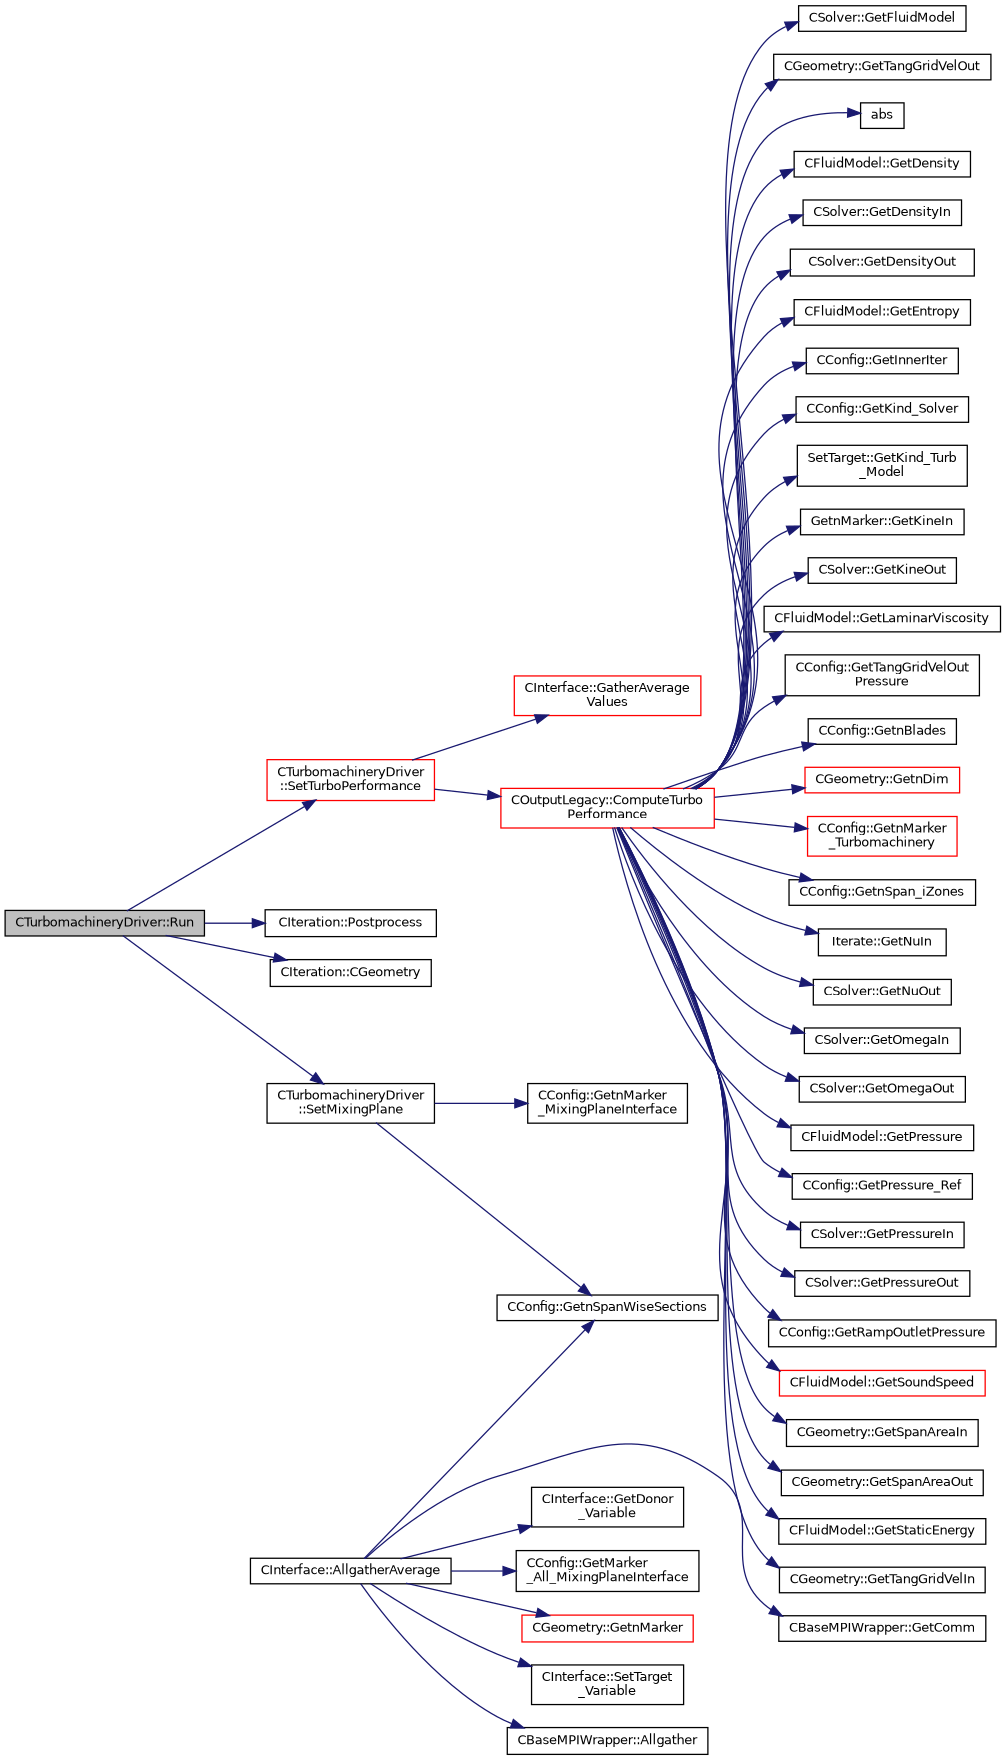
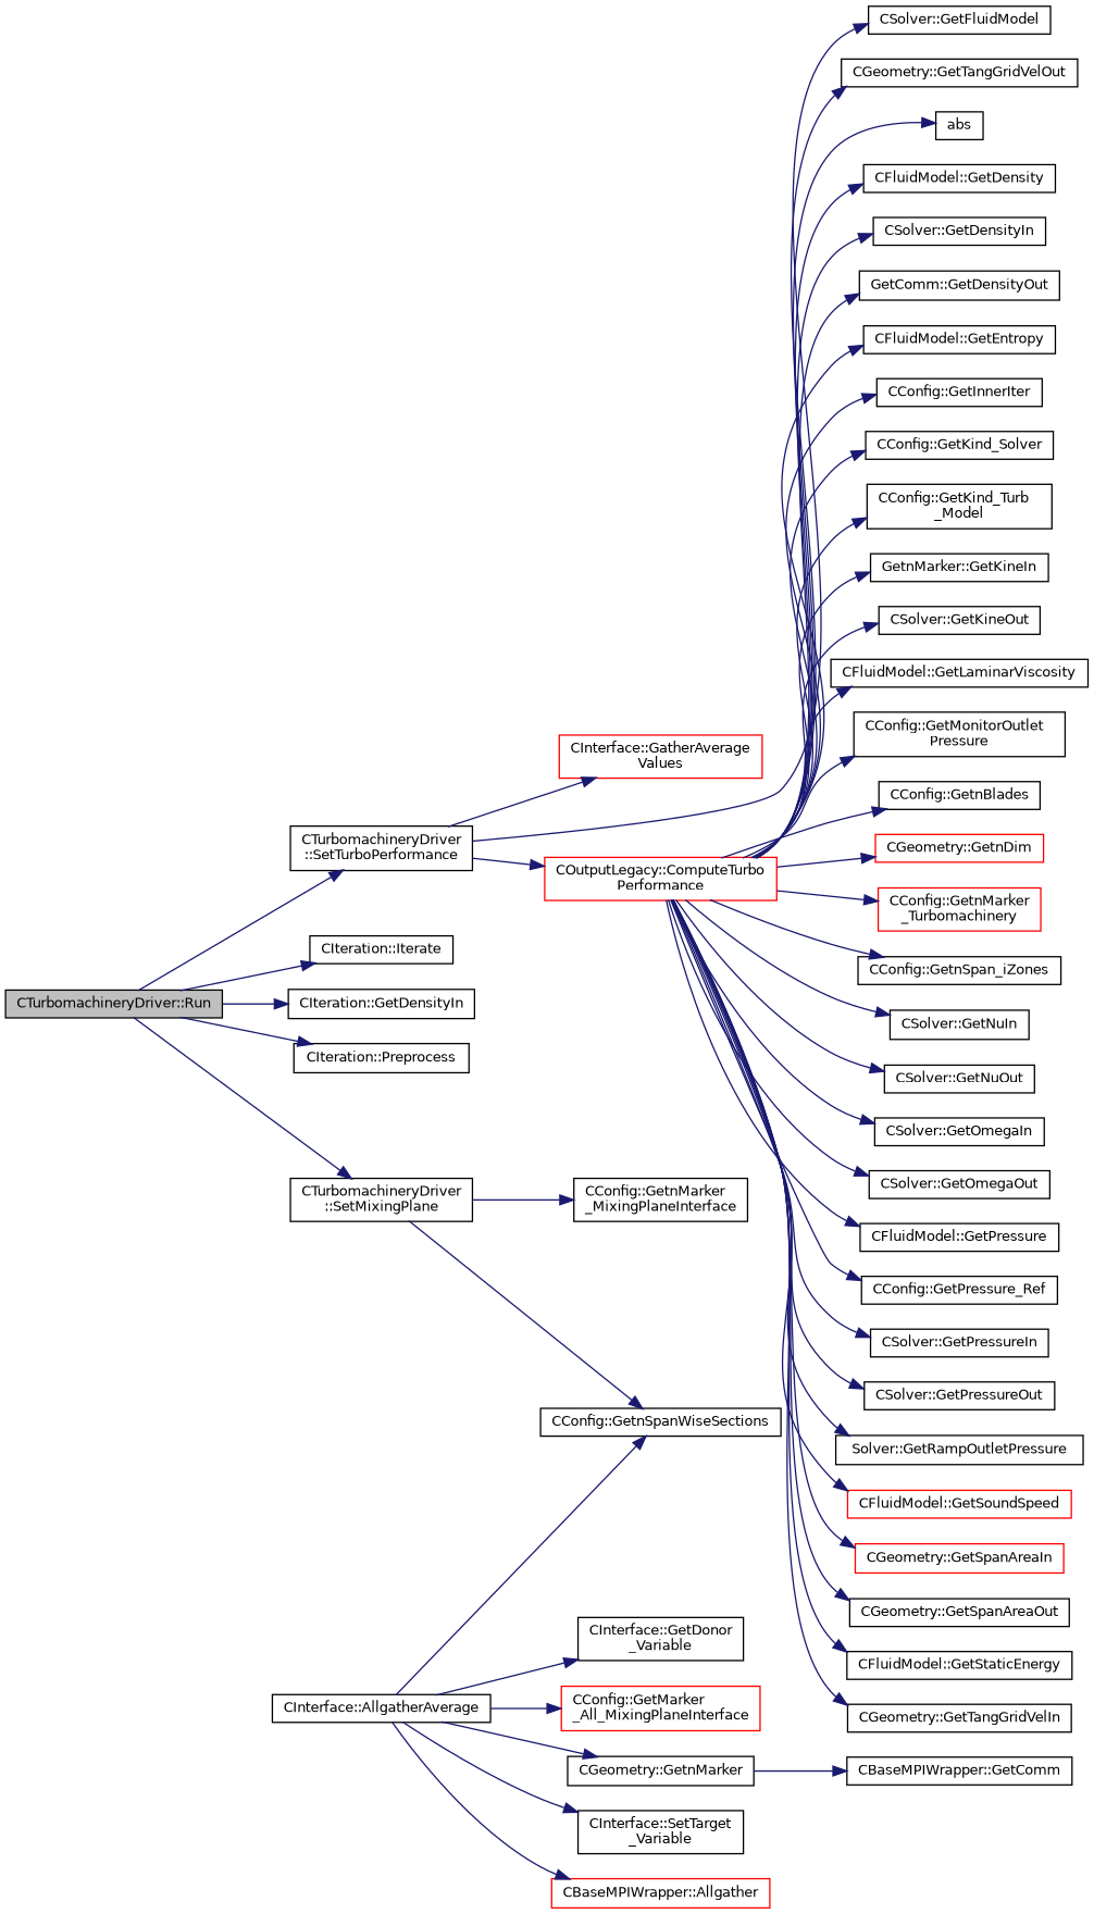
  digraph {
    rankdir=LR
    node [color=black fillcolor=white fontname=Helvetica fontsize=10 shape=record style=filled]
    edge [color=midnightblue fontname=Helvetica fontsize=10 labelfontname=Helvetica labelfontsize=10 style=solid]
    n1 [fillcolor=grey75 fontcolor=black height=0.2 label="CTurbomachineryDriver::Run" width=0.4]
-   n3 [height=0.2 label="CIteration::Postprocess" width=0.4]
-   n4 [height=0.2 label="CIteration::CGeometry" width=0.4]
+   n2 [height=0.2 label="CIteration::Iterate" width=0.4]
+   n3 [height=0.2 label="CIteration::GetDensityIn" width=0.4]
+   n4 [height=0.2 label="CIteration::Preprocess" width=0.4]
    n5 [height=0.2 label="CTurbomachineryDriver\l::SetMixingPlane" width=0.4]
-   n6 [color=red height=0.2 label="CTurbomachineryDriver\l::SetTurboPerformance" width=0.4]
+   n6 [height=0.2 label="CTurbomachineryDriver\l::SetTurboPerformance" width=0.4]
    n7 [height=0.2 label="CConfig::GetnMarker\l_MixingPlaneInterface" width=0.4]
    n8 [height=0.2 label="CConfig::GetnSpanWiseSections" width=0.4]
    n9 [color=red height=0.2 label="COutputLegacy::ComputeTurbo\lPerformance" width=0.4]
    n10 [color=red height=0.2 label="CInterface::GatherAverage\lValues" width=0.4]
    n11 [height=0.2 label="CInterface::AllgatherAverage" width=0.4]
-   n12 [height=0.2 label="CBaseMPIWrapper::Allgather" width=0.4]
+   n12 [color=red height=0.2 label="CBaseMPIWrapper::Allgather" width=0.4]
    n13 [height=0.2 label="CBaseMPIWrapper::GetComm" width=0.4]
    n14 [height=0.2 label="CInterface::GetDonor\l_Variable" width=0.4]
-   n15 [height=0.2 label="CConfig::GetMarker\l_All_MixingPlaneInterface" width=0.4]
-   n16 [color=red height=0.2 label="CGeometry::GetnMarker" width=0.4]
+   n15 [color=red height=0.2 label="CConfig::GetMarker\l_All_MixingPlaneInterface" width=0.4]
+   n16 [height=0.2 label="CGeometry::GetnMarker" width=0.4]
    n17 [height=0.2 label="CInterface::SetTarget\l_Variable" width=0.4]
    n18 [height=0.2 label=abs width=0.4]
    n19 [height=0.2 label="CFluidModel::GetDensity" width=0.4]
    n20 [height=0.2 label="CSolver::GetDensityIn" width=0.4]
-   n21 [height=0.2 label="CSolver::GetDensityOut" width=0.4]
+   n21 [height=0.2 label="GetComm::GetDensityOut" width=0.4]
    n22 [height=0.2 label="CFluidModel::GetEntropy" width=0.4]
    n23 [height=0.2 label="CSolver::GetFluidModel" width=0.4]
    n24 [height=0.2 label="CConfig::GetInnerIter" width=0.4]
    n25 [height=0.2 label="CConfig::GetKind_Solver" width=0.4]
-   n26 [height=0.2 label="SetTarget::GetKind_Turb\l_Model" width=0.4]
+   n26 [height=0.2 label="CConfig::GetKind_Turb\l_Model" width=0.4]
    n27 [height=0.2 label="GetnMarker::GetKineIn" width=0.4]
    n28 [height=0.2 label="CSolver::GetKineOut" width=0.4]
    n29 [height=0.2 label="CFluidModel::GetLaminarViscosity" width=0.4]
-   n30 [height=0.2 label="CConfig::GetTangGridVelOut\lPressure" width=0.4]
+   n30 [height=0.2 label="CConfig::GetMonitorOutlet\lPressure" width=0.4]
    n31 [height=0.2 label="CConfig::GetnBlades" width=0.4]
    n32 [color=red height=0.2 label="CGeometry::GetnDim" width=0.4]
    n33 [color=red height=0.2 label="CConfig::GetnMarker\l_Turbomachinery" width=0.4]
    n34 [height=0.2 label="CConfig::GetnSpan_iZones" width=0.4]
-   n35 [height=0.2 label="Iterate::GetNuIn" width=0.4]
+   n35 [height=0.2 label="CSolver::GetNuIn" width=0.4]
    n36 [height=0.2 label="CSolver::GetNuOut" width=0.4]
    n37 [height=0.2 label="CSolver::GetOmegaIn" width=0.4]
    n38 [height=0.2 label="CSolver::GetOmegaOut" width=0.4]
    n39 [height=0.2 label="CFluidModel::GetPressure" width=0.4]
    n40 [height=0.2 label="CConfig::GetPressure_Ref" width=0.4]
    n41 [height=0.2 label="CSolver::GetPressureIn" width=0.4]
    n42 [height=0.2 label="CSolver::GetPressureOut" width=0.4]
-   n43 [height=0.2 label="CConfig::GetRampOutletPressure" width=0.4]
+   n43 [height=0.2 label="Solver::GetRampOutletPressure" width=0.4]
    n44 [color=red height=0.2 label="CFluidModel::GetSoundSpeed" width=0.4]
-   n45 [height=0.2 label="CGeometry::GetSpanAreaIn" width=0.4]
+   n45 [color=red height=0.2 label="CGeometry::GetSpanAreaIn" width=0.4]
    n46 [height=0.2 label="CGeometry::GetSpanAreaOut" width=0.4]
    n47 [height=0.2 label="CFluidModel::GetStaticEnergy" width=0.4]
    n48 [height=0.2 label="CGeometry::GetTangGridVelIn" width=0.4]
    n49 [height=0.2 label="CGeometry::GetTangGridVelOut" width=0.4]
+   n1 -> n2
    n1 -> n3
    n1 -> n4
    n1 -> n5
    n1 -> n6
    n5 -> n7
    n5 -> n8
    n6 -> n9
    n6 -> n10
    n9 -> n18
    n9 -> n19
    n9 -> n20
    n9 -> n21
    n9 -> n22
-   n9 -> n23
+   n6 -> n23
    n9 -> n24
    n9 -> n25
    n9 -> n26
    n9 -> n27
    n9 -> n28
    n9 -> n29
    n9 -> n30
    n9 -> n31
    n9 -> n32
    n9 -> n33
    n9 -> n34
    n9 -> n35
    n9 -> n36
    n9 -> n37
    n9 -> n38
    n9 -> n39
    n9 -> n40
    n9 -> n41
    n9 -> n42
    n9 -> n43
    n9 -> n44
    n9 -> n45
    n9 -> n46
    n9 -> n47
    n9 -> n48
    n9 -> n49
    n11 -> n8
    n11 -> n12
-   n11 -> n13
+   n16 -> n13
    n11 -> n14
    n11 -> n15
    n11 -> n16
    n11 -> n17
  }
